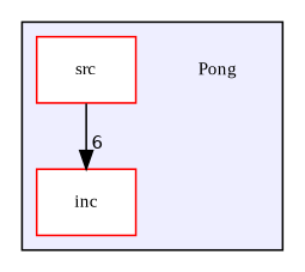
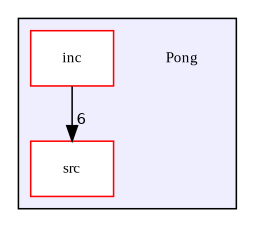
  digraph {
    compound=true
    fontname="Liberation Serif"
    node [fontname="Liberation Serif" fontsize=10 shape=box color=red fillcolor=white style=filled]
    n1 [label=Pong shape=plaintext color="" fillcolor="" style=""]
    n2 [label=inc]
    n3 [label=src]
    subgraph cluster_1 {
      bgcolor="#eeeeff"
      pencolor=black
      n1
      n2
      n3
    }
-   n3 -> n2 [headlabel=6 labeldistance=1.5 labelfontname=Helvetica labelfontsize=10 fontname="Liberation Serif"]
+   n2 -> n3 [headlabel=6 labeldistance=1.5 labelfontname=Helvetica labelfontsize=10 fontname="Liberation Serif"]
  }
